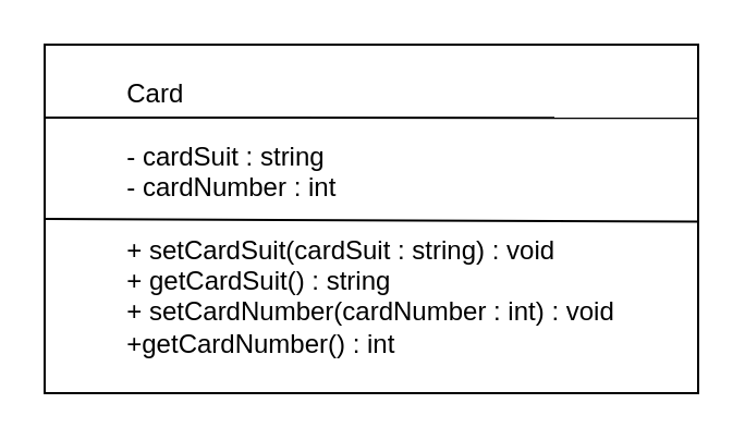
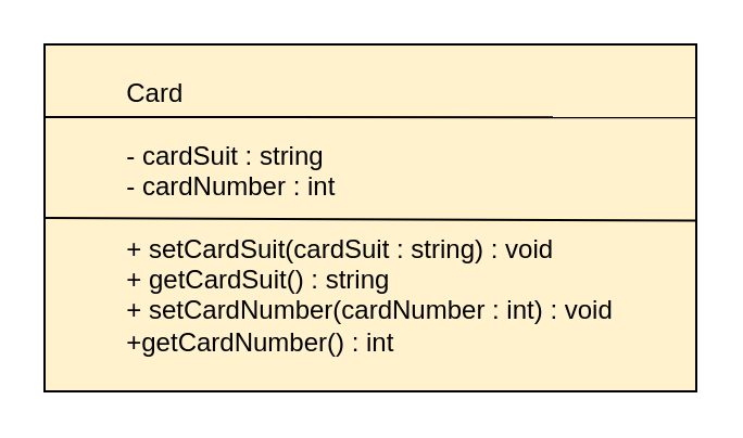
  <mxCell id="0" />
  <mxCell id="1" parent="0" />
- <mxCell id="2" value="&lt;div style=&quot;text-align: left&quot;&gt;&lt;span&gt;Card&lt;br&gt;&lt;br&gt;&lt;/span&gt;&lt;/div&gt;&lt;div style=&quot;text-align: left&quot;&gt;&lt;span&gt;- cardSuit : string&lt;/span&gt;&lt;/div&gt;&lt;div style=&quot;text-align: left&quot;&gt;&lt;span&gt;- cardNumber : int&lt;/span&gt;&lt;/div&gt;&lt;div style=&quot;text-align: left&quot;&gt;&lt;br&gt;&lt;/div&gt;&lt;div style=&quot;text-align: left&quot;&gt;&lt;span&gt;+ setCardSuit(cardSuit : string) : void&lt;/span&gt;&lt;/div&gt;&lt;div style=&quot;text-align: left&quot;&gt;&lt;span&gt;+ getCardSuit() : string&lt;/span&gt;&lt;/div&gt;&lt;div style=&quot;text-align: left&quot;&gt;&lt;span&gt;+ setCardNumber(cardNumber : int) : void&lt;/span&gt;&lt;/div&gt;&lt;div style=&quot;text-align: left&quot;&gt;&lt;span&gt;+getCardNumber() : int&lt;/span&gt;&lt;/div&gt;" style="rounded=0;whiteSpace=wrap;html=1;" vertex="1" parent="1"><mxGeometry x="20" y="20" width="300" height="160" as="geometry" /></mxCell>
+ <mxCell id="2" value="&lt;div style=&quot;text-align: left&quot;&gt;&lt;span&gt;Card&lt;br&gt;&lt;br&gt;&lt;/span&gt;&lt;/div&gt;&lt;div style=&quot;text-align: left&quot;&gt;&lt;span&gt;- cardSuit : string&lt;/span&gt;&lt;/div&gt;&lt;div style=&quot;text-align: left&quot;&gt;&lt;span&gt;- cardNumber : int&lt;/span&gt;&lt;/div&gt;&lt;div style=&quot;text-align: left&quot;&gt;&lt;br&gt;&lt;/div&gt;&lt;div style=&quot;text-align: left&quot;&gt;&lt;span&gt;+ setCardSuit(cardSuit : string) : void&lt;/span&gt;&lt;/div&gt;&lt;div style=&quot;text-align: left&quot;&gt;&lt;span&gt;+ getCardSuit() : string&lt;/span&gt;&lt;/div&gt;&lt;div style=&quot;text-align: left&quot;&gt;&lt;span&gt;+ setCardNumber(cardNumber : int) : void&lt;/span&gt;&lt;/div&gt;&lt;div style=&quot;text-align: left&quot;&gt;&lt;span&gt;+getCardNumber() : int&lt;/span&gt;&lt;/div&gt;" style="rounded=0;whiteSpace=wrap;html=1;fillColor=#fff2cc;" vertex="1" parent="1"><mxGeometry x="20" y="20" width="300" height="160" as="geometry" /></mxCell>
  <mxCell id="3" value="" style="endArrow=none;html=1;exitX=-0.001;exitY=0.209;exitDx=0;exitDy=0;exitPerimeter=0;entryX=1.001;entryY=0.21;entryDx=0;entryDy=0;entryPerimeter=0;" edge="1" parent="1" source="2" target="2"><mxGeometry width="50" height="50" relative="1" as="geometry"><mxPoint x="20" y="25.05" as="sourcePoint" /><mxPoint x="320" y="51" as="targetPoint" /></mxGeometry></mxCell>
  <mxCell id="4" value="" style="endArrow=none;html=1;exitX=0;exitY=0.195;exitDx=0;exitDy=0;exitPerimeter=0;entryX=0.999;entryY=0.191;entryDx=0;entryDy=0;entryPerimeter=0;" edge="1" parent="1"><mxGeometry width="50" height="50" relative="1" as="geometry"><mxPoint x="20.3" y="100" as="sourcePoint" /><mxPoint x="320" y="101.24" as="targetPoint" /></mxGeometry></mxCell>
